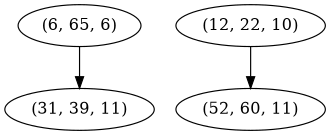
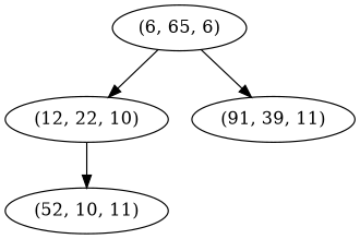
  digraph {
    "(6, 65, 6)"
    "(12, 22, 10)"
-   "(31, 39, 11)"
-   "(52, 60, 11)"
+   "(31, 39, 11)" [label="(91, 39, 11)"]
+   "(52, 60, 11)" [label="(52, 10, 11)"]
+   "(6, 65, 6)" -> "(12, 22, 10)"
    "(6, 65, 6)" -> "(31, 39, 11)"
    "(12, 22, 10)" -> "(52, 60, 11)"
  }
